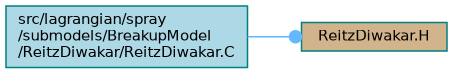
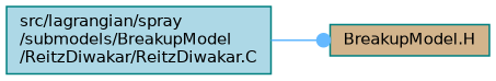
  digraph {
    rankdir=LR
    node [color=teal fontname=Helvetica fontsize=10 shape=box style=filled]
    n1 [fillcolor=lightblue fontcolor=black height=0.2 label="src/lagrangian/spray\l/submodels/BreakupModel\l/ReitzDiwakar/ReitzDiwakar.C" width=0.4]
-   n2 [fillcolor=tan height=0.2 label="ReitzDiwakar.H" width=0.4]
+   n2 [fillcolor=tan height=0.2 label="BreakupModel.H" width=0.4]
    n1 -> n2 [color=steelblue1 fontname=Helvetica fontsize=10 labelfontname=Helvetica labelfontsize=10 style=solid arrowhead=dot]
  }
